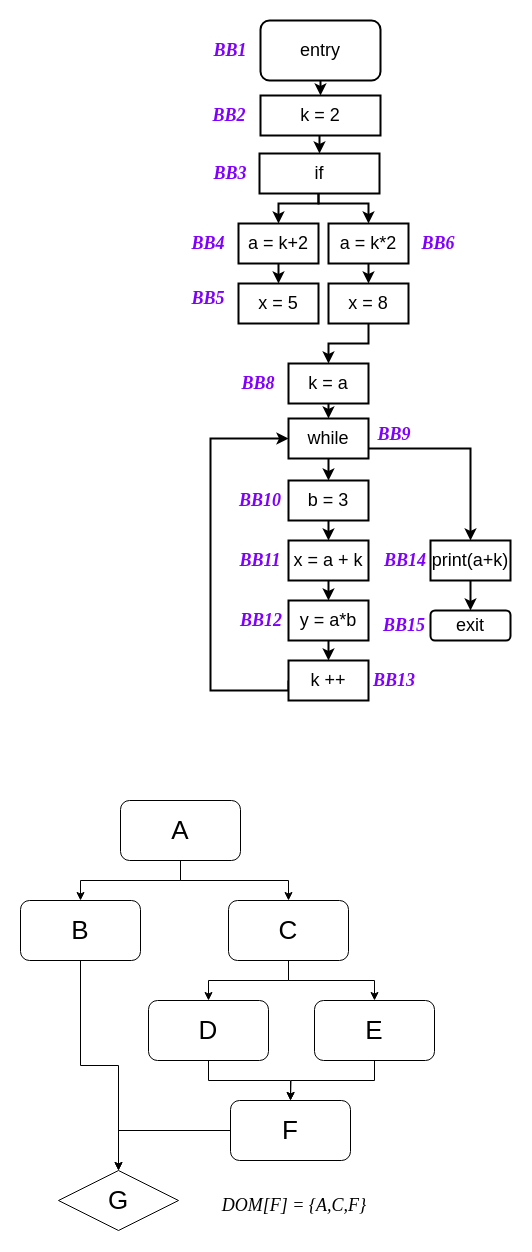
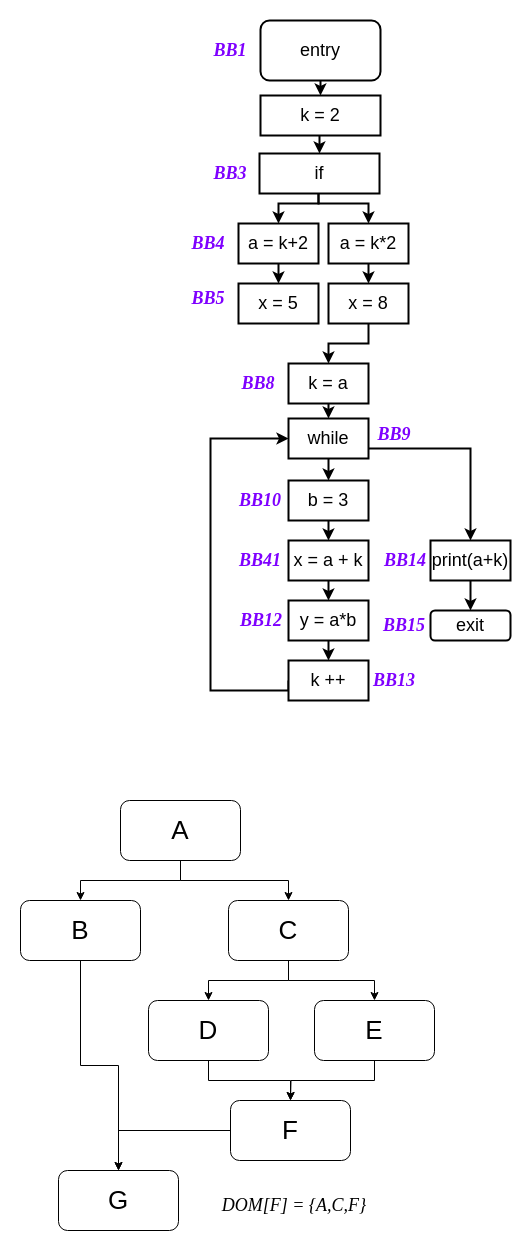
  <mxCell id="0" />
  <mxCell id="1" parent="0" />
  <mxCell id="2" style="edgeStyle=orthogonalEdgeStyle;rounded=0;orthogonalLoop=1;jettySize=auto;html=1;exitX=0.5;exitY=1;exitDx=0;exitDy=0;entryX=0.5;entryY=0;entryDx=0;entryDy=0;spacing=2;fontSize=18;align=center;strokeWidth=2;" edge="1" parent="1" source="3" target="25"><mxGeometry relative="1" as="geometry" /></mxCell>
  <mxCell id="3" value="entry" style="rounded=1;whiteSpace=wrap;html=1;strokeWidth=2;fontSize=18;spacing=2;align=center;" vertex="1" parent="1"><mxGeometry x="260" y="20" width="120" height="60" as="geometry" /></mxCell>
  <mxCell id="4" value="exit" style="rounded=1;whiteSpace=wrap;html=1;strokeWidth=2;fontSize=18;spacing=2;align=center;" vertex="1" parent="1"><mxGeometry x="430" y="610" width="80" height="30" as="geometry" /></mxCell>
  <mxCell id="5" style="edgeStyle=orthogonalEdgeStyle;rounded=0;orthogonalLoop=1;jettySize=auto;html=1;exitX=0.5;exitY=1;exitDx=0;exitDy=0;entryX=0.5;entryY=0;entryDx=0;entryDy=0;strokeWidth=2;fontSize=18;spacing=2;align=center;" edge="1" parent="1" source="7" target="12"><mxGeometry relative="1" as="geometry"><Array as="points"><mxPoint x="318" y="203" /><mxPoint x="278" y="203" /></Array></mxGeometry></mxCell>
  <mxCell id="6" style="edgeStyle=orthogonalEdgeStyle;rounded=0;orthogonalLoop=1;jettySize=auto;html=1;exitX=0.5;exitY=1;exitDx=0;exitDy=0;entryX=0.5;entryY=0;entryDx=0;entryDy=0;strokeWidth=2;fontSize=18;spacing=2;align=center;" edge="1" parent="1" source="7" target="9"><mxGeometry relative="1" as="geometry"><Array as="points"><mxPoint x="318" y="203" /><mxPoint x="368" y="203" /></Array></mxGeometry></mxCell>
  <mxCell id="7" value="if" style="rounded=0;whiteSpace=wrap;html=1;strokeWidth=2;fontSize=18;spacing=2;align=center;" vertex="1" parent="1"><mxGeometry x="259" y="153" width="120" height="40" as="geometry" /></mxCell>
  <mxCell id="8" style="edgeStyle=orthogonalEdgeStyle;rounded=0;orthogonalLoop=1;jettySize=auto;html=1;exitX=0.5;exitY=1;exitDx=0;exitDy=0;entryX=0.5;entryY=0;entryDx=0;entryDy=0;strokeWidth=2;fontSize=18;spacing=2;align=center;" edge="1" parent="1" source="9" target="14"><mxGeometry relative="1" as="geometry" /></mxCell>
  <mxCell id="9" value="a = k*2" style="rounded=0;whiteSpace=wrap;html=1;strokeWidth=2;fontSize=18;spacing=2;align=center;" vertex="1" parent="1"><mxGeometry x="328" y="223" width="80" height="40" as="geometry" /></mxCell>
  <mxCell id="10" value="x = 5" style="rounded=0;whiteSpace=wrap;html=1;strokeWidth=2;fontSize=18;spacing=2;align=center;" vertex="1" parent="1"><mxGeometry x="238" y="283" width="80" height="40" as="geometry" /></mxCell>
  <mxCell id="11" style="edgeStyle=orthogonalEdgeStyle;rounded=0;orthogonalLoop=1;jettySize=auto;html=1;exitX=0.5;exitY=1;exitDx=0;exitDy=0;entryX=0.5;entryY=0;entryDx=0;entryDy=0;strokeWidth=2;fontSize=18;spacing=2;align=center;" edge="1" parent="1" source="12" target="10"><mxGeometry relative="1" as="geometry" /></mxCell>
  <mxCell id="12" value="a = k+2" style="rounded=0;whiteSpace=wrap;html=1;strokeWidth=2;fontSize=18;spacing=2;align=center;" vertex="1" parent="1"><mxGeometry x="238" y="223" width="80" height="40" as="geometry" /></mxCell>
  <mxCell id="13" style="edgeStyle=orthogonalEdgeStyle;rounded=0;orthogonalLoop=1;jettySize=auto;html=1;exitX=0.5;exitY=1;exitDx=0;exitDy=0;entryX=0.5;entryY=0;entryDx=0;entryDy=0;strokeWidth=2;fontSize=18;spacing=2;align=center;" edge="1" parent="1" source="14" target="16"><mxGeometry relative="1" as="geometry" /></mxCell>
  <mxCell id="14" value="x = 8" style="rounded=0;whiteSpace=wrap;html=1;strokeWidth=2;fontSize=18;spacing=2;align=center;" vertex="1" parent="1"><mxGeometry x="328" y="283" width="80" height="40" as="geometry" /></mxCell>
  <mxCell id="15" style="edgeStyle=orthogonalEdgeStyle;rounded=0;orthogonalLoop=1;jettySize=auto;html=1;exitX=0.5;exitY=1;exitDx=0;exitDy=0;entryX=0.5;entryY=0;entryDx=0;entryDy=0;spacing=2;fontSize=18;align=center;strokeWidth=2;" edge="1" parent="1" source="16" target="28"><mxGeometry relative="1" as="geometry" /></mxCell>
  <mxCell id="16" value="k = a" style="rounded=0;whiteSpace=wrap;html=1;strokeWidth=2;fontSize=18;spacing=2;align=center;" vertex="1" parent="1"><mxGeometry x="288" y="363" width="80" height="40" as="geometry" /></mxCell>
  <mxCell id="17" style="edgeStyle=orthogonalEdgeStyle;rounded=0;orthogonalLoop=1;jettySize=auto;html=1;exitX=0.5;exitY=1;exitDx=0;exitDy=0;strokeWidth=2;fontSize=18;spacing=2;align=center;" edge="1" parent="1" source="14" target="14"><mxGeometry relative="1" as="geometry" /></mxCell>
- <mxCell id="18" value="&lt;b style=&quot;font-size: 18px;&quot;&gt;&lt;font face=&quot;Garamond&quot; style=&quot;font-size: 18px;&quot;&gt;&lt;i style=&quot;font-size: 18px;&quot;&gt;BB2&lt;/i&gt;&lt;/font&gt;&lt;/b&gt;" style="text;html=1;align=center;verticalAlign=middle;whiteSpace=wrap;rounded=0;fontColor=#7F00FF;spacing=2;fontSize=18;strokeWidth=2;" vertex="1" parent="1"><mxGeometry x="199" y="100" width="60" height="30" as="geometry" /></mxCell>
  <mxCell id="19" value="&lt;b style=&quot;font-size: 18px;&quot;&gt;&lt;font face=&quot;Garamond&quot; style=&quot;font-size: 18px;&quot;&gt;&lt;i style=&quot;font-size: 18px;&quot;&gt;BB3&lt;/i&gt;&lt;/font&gt;&lt;/b&gt;" style="text;html=1;align=center;verticalAlign=middle;whiteSpace=wrap;rounded=0;fontColor=#7F00FF;spacing=2;fontSize=18;strokeWidth=2;" vertex="1" parent="1"><mxGeometry x="200" y="158" width="60" height="30" as="geometry" /></mxCell>
  <mxCell id="20" value="&lt;b style=&quot;font-size: 18px;&quot;&gt;&lt;font face=&quot;Garamond&quot; style=&quot;font-size: 18px;&quot;&gt;&lt;i style=&quot;font-size: 18px;&quot;&gt;BB1&lt;/i&gt;&lt;/font&gt;&lt;/b&gt;" style="text;html=1;align=center;verticalAlign=middle;whiteSpace=wrap;rounded=0;fontColor=#7F00FF;spacing=2;fontSize=18;strokeWidth=2;" vertex="1" parent="1"><mxGeometry x="200" y="35" width="60" height="30" as="geometry" /></mxCell>
  <mxCell id="21" value="&lt;b style=&quot;font-size: 18px;&quot;&gt;&lt;font face=&quot;Garamond&quot; style=&quot;font-size: 18px;&quot;&gt;&lt;i style=&quot;font-size: 18px;&quot;&gt;BB4&lt;/i&gt;&lt;/font&gt;&lt;/b&gt;" style="text;html=1;align=center;verticalAlign=middle;whiteSpace=wrap;rounded=0;fontColor=#7F00FF;spacing=2;fontSize=18;strokeWidth=2;" vertex="1" parent="1"><mxGeometry x="178" y="228" width="60" height="30" as="geometry" /></mxCell>
  <mxCell id="22" value="&lt;b style=&quot;font-size: 18px;&quot;&gt;&lt;font face=&quot;Garamond&quot; style=&quot;font-size: 18px;&quot;&gt;&lt;i style=&quot;font-size: 18px;&quot;&gt;BB5&lt;/i&gt;&lt;/font&gt;&lt;/b&gt;" style="text;html=1;align=center;verticalAlign=middle;whiteSpace=wrap;rounded=0;fontColor=#7F00FF;spacing=2;fontSize=18;strokeWidth=2;" vertex="1" parent="1"><mxGeometry x="178" y="283" width="60" height="30" as="geometry" /></mxCell>
  <mxCell id="23" value="&lt;b style=&quot;font-size: 18px;&quot;&gt;&lt;font face=&quot;Garamond&quot; style=&quot;font-size: 18px;&quot;&gt;&lt;i style=&quot;font-size: 18px;&quot;&gt;BB13&lt;/i&gt;&lt;/font&gt;&lt;/b&gt;" style="text;html=1;align=center;verticalAlign=middle;whiteSpace=wrap;rounded=0;fontColor=#7F00FF;spacing=2;fontSize=18;strokeWidth=2;" vertex="1" parent="1"><mxGeometry x="364" y="665" width="60" height="30" as="geometry" /></mxCell>
  <mxCell id="24" style="edgeStyle=orthogonalEdgeStyle;rounded=0;orthogonalLoop=1;jettySize=auto;html=1;exitX=0.5;exitY=1;exitDx=0;exitDy=0;entryX=0.5;entryY=0;entryDx=0;entryDy=0;spacing=2;fontSize=18;align=center;strokeWidth=2;" edge="1" parent="1" source="25" target="7"><mxGeometry relative="1" as="geometry" /></mxCell>
  <mxCell id="25" value="k = 2" style="rounded=0;whiteSpace=wrap;html=1;strokeWidth=2;fontSize=18;spacing=2;align=center;" vertex="1" parent="1"><mxGeometry x="260" y="95" width="120" height="40" as="geometry" /></mxCell>
  <mxCell id="26" style="edgeStyle=orthogonalEdgeStyle;rounded=0;orthogonalLoop=1;jettySize=auto;html=1;exitX=1;exitY=0.75;exitDx=0;exitDy=0;entryX=0.5;entryY=0;entryDx=0;entryDy=0;spacing=2;fontSize=18;align=center;strokeWidth=2;" edge="1" parent="1" source="28" target="34"><mxGeometry relative="1" as="geometry" /></mxCell>
  <mxCell id="27" style="edgeStyle=orthogonalEdgeStyle;rounded=0;orthogonalLoop=1;jettySize=auto;html=1;exitX=0.5;exitY=1;exitDx=0;exitDy=0;entryX=0.5;entryY=0;entryDx=0;entryDy=0;spacing=2;fontSize=18;align=center;strokeWidth=2;" edge="1" parent="1" source="28" target="30"><mxGeometry relative="1" as="geometry" /></mxCell>
  <mxCell id="28" value="while" style="rounded=0;whiteSpace=wrap;html=1;strokeWidth=2;fontSize=18;spacing=2;align=center;" vertex="1" parent="1"><mxGeometry x="288" y="418" width="80" height="40" as="geometry" /></mxCell>
  <mxCell id="29" style="edgeStyle=orthogonalEdgeStyle;rounded=0;orthogonalLoop=1;jettySize=auto;html=1;exitX=0.5;exitY=1;exitDx=0;exitDy=0;entryX=0.5;entryY=0;entryDx=0;entryDy=0;spacing=2;fontSize=18;align=center;strokeWidth=2;" edge="1" parent="1" source="30" target="32"><mxGeometry relative="1" as="geometry" /></mxCell>
  <mxCell id="30" value="b = 3" style="rounded=0;whiteSpace=wrap;html=1;strokeWidth=2;fontSize=18;spacing=2;align=center;" vertex="1" parent="1"><mxGeometry x="288" y="480" width="80" height="40" as="geometry" /></mxCell>
  <mxCell id="31" style="edgeStyle=orthogonalEdgeStyle;rounded=0;orthogonalLoop=1;jettySize=auto;html=1;exitX=0.5;exitY=1;exitDx=0;exitDy=0;entryX=0.5;entryY=0;entryDx=0;entryDy=0;spacing=2;fontSize=18;align=center;strokeWidth=2;" edge="1" parent="1" source="32" target="38"><mxGeometry relative="1" as="geometry" /></mxCell>
  <mxCell id="32" value="x = a + k" style="rounded=0;whiteSpace=wrap;html=1;strokeWidth=2;fontSize=18;spacing=2;align=center;" vertex="1" parent="1"><mxGeometry x="288" y="540" width="80" height="40" as="geometry" /></mxCell>
  <mxCell id="33" style="edgeStyle=orthogonalEdgeStyle;rounded=0;orthogonalLoop=1;jettySize=auto;html=1;exitX=0.5;exitY=1;exitDx=0;exitDy=0;entryX=0.5;entryY=0;entryDx=0;entryDy=0;spacing=2;fontSize=18;align=center;strokeWidth=2;" edge="1" parent="1" source="34" target="4"><mxGeometry relative="1" as="geometry" /></mxCell>
  <mxCell id="34" value="print(a+k)" style="rounded=0;whiteSpace=wrap;html=1;strokeWidth=2;fontSize=18;spacing=2;align=center;" vertex="1" parent="1"><mxGeometry x="430" y="540" width="80" height="40" as="geometry" /></mxCell>
  <mxCell id="35" style="edgeStyle=orthogonalEdgeStyle;rounded=0;orthogonalLoop=1;jettySize=auto;html=1;exitX=0;exitY=0.5;exitDx=0;exitDy=0;entryX=0;entryY=0.5;entryDx=0;entryDy=0;spacing=2;fontSize=18;align=center;strokeWidth=2;" edge="1" parent="1" source="36" target="28"><mxGeometry relative="1" as="geometry"><Array as="points"><mxPoint x="288" y="690" /><mxPoint x="210" y="690" /><mxPoint x="210" y="438" /></Array></mxGeometry></mxCell>
  <mxCell id="36" value="k ++" style="rounded=0;whiteSpace=wrap;html=1;strokeWidth=2;fontSize=18;spacing=2;align=center;" vertex="1" parent="1"><mxGeometry x="288" y="660" width="80" height="40" as="geometry" /></mxCell>
  <mxCell id="37" style="edgeStyle=orthogonalEdgeStyle;rounded=0;orthogonalLoop=1;jettySize=auto;html=1;exitX=0.5;exitY=1;exitDx=0;exitDy=0;entryX=0.5;entryY=0;entryDx=0;entryDy=0;spacing=2;fontSize=18;align=center;strokeWidth=2;" edge="1" parent="1" source="38" target="36"><mxGeometry relative="1" as="geometry" /></mxCell>
  <mxCell id="38" value="y = a*b" style="rounded=0;whiteSpace=wrap;html=1;strokeWidth=2;fontSize=18;spacing=2;align=center;" vertex="1" parent="1"><mxGeometry x="288" y="600" width="80" height="40" as="geometry" /></mxCell>
- <mxCell id="39" value="&lt;b style=&quot;font-size: 18px;&quot;&gt;&lt;font face=&quot;Garamond&quot; style=&quot;font-size: 18px;&quot;&gt;&lt;i style=&quot;font-size: 18px;&quot;&gt;BB6&lt;/i&gt;&lt;/font&gt;&lt;/b&gt;" style="text;html=1;align=center;verticalAlign=middle;whiteSpace=wrap;rounded=0;fontColor=#7F00FF;spacing=2;fontSize=18;strokeWidth=2;" vertex="1" parent="1"><mxGeometry x="408" y="228" width="60" height="30" as="geometry" /></mxCell>
  <mxCell id="40" value="&lt;b style=&quot;font-size: 18px;&quot;&gt;&lt;font face=&quot;Garamond&quot; style=&quot;font-size: 18px;&quot;&gt;&lt;i style=&quot;font-size: 18px;&quot;&gt;BB8&lt;/i&gt;&lt;/font&gt;&lt;/b&gt;" style="text;html=1;align=center;verticalAlign=middle;whiteSpace=wrap;rounded=0;fontColor=#7F00FF;spacing=2;fontSize=18;strokeWidth=2;" vertex="1" parent="1"><mxGeometry x="228" y="368" width="60" height="30" as="geometry" /></mxCell>
  <mxCell id="41" value="&lt;font face=&quot;Garamond&quot; style=&quot;font-size: 18px;&quot;&gt;&lt;b style=&quot;font-size: 18px;&quot;&gt;&lt;i style=&quot;font-size: 18px;&quot;&gt;BB9&lt;/i&gt;&lt;/b&gt;&lt;/font&gt;" style="text;html=1;align=center;verticalAlign=middle;whiteSpace=wrap;rounded=0;fontColor=#7F00FF;spacing=2;fontSize=18;strokeWidth=2;" vertex="1" parent="1"><mxGeometry x="364" y="419" width="60" height="30" as="geometry" /></mxCell>
  <mxCell id="42" value="&lt;b style=&quot;font-size: 18px;&quot;&gt;&lt;font face=&quot;Garamond&quot; style=&quot;font-size: 18px;&quot;&gt;&lt;i style=&quot;font-size: 18px;&quot;&gt;BB10&lt;/i&gt;&lt;/font&gt;&lt;/b&gt;" style="text;html=1;align=center;verticalAlign=middle;whiteSpace=wrap;rounded=0;fontColor=#7F00FF;spacing=2;fontSize=18;strokeWidth=2;" vertex="1" parent="1"><mxGeometry x="230" y="485" width="60" height="30" as="geometry" /></mxCell>
- <mxCell id="43" value="&lt;b style=&quot;font-size: 18px;&quot;&gt;&lt;font face=&quot;Garamond&quot; style=&quot;font-size: 18px;&quot;&gt;&lt;i style=&quot;font-size: 18px;&quot;&gt;BB11&lt;/i&gt;&lt;/font&gt;&lt;/b&gt;" style="text;html=1;align=center;verticalAlign=middle;whiteSpace=wrap;rounded=0;fontColor=#7F00FF;spacing=2;fontSize=18;strokeWidth=2;" vertex="1" parent="1"><mxGeometry x="230" y="545" width="60" height="30" as="geometry" /></mxCell>
+ <mxCell id="43" value="&lt;b style=&quot;font-size: 18px;&quot;&gt;&lt;font face=&quot;Garamond&quot; style=&quot;font-size: 18px;&quot;&gt;&lt;i style=&quot;font-size: 18px;&quot;&gt;BB41&lt;/i&gt;&lt;/font&gt;&lt;/b&gt;" style="text;html=1;align=center;verticalAlign=middle;whiteSpace=wrap;rounded=0;fontColor=#7F00FF;spacing=2;fontSize=18;strokeWidth=2;" vertex="1" parent="1"><mxGeometry x="230" y="545" width="60" height="30" as="geometry" /></mxCell>
  <mxCell id="44" value="&lt;b style=&quot;font-size: 18px;&quot;&gt;&lt;font face=&quot;Garamond&quot; style=&quot;font-size: 18px;&quot;&gt;&lt;i style=&quot;font-size: 18px;&quot;&gt;BB12&lt;/i&gt;&lt;/font&gt;&lt;/b&gt;" style="text;html=1;align=center;verticalAlign=middle;whiteSpace=wrap;rounded=0;fontColor=#7F00FF;spacing=2;fontSize=18;strokeWidth=2;" vertex="1" parent="1"><mxGeometry x="231" y="605" width="60" height="30" as="geometry" /></mxCell>
  <mxCell id="45" value="&lt;b style=&quot;font-size: 18px;&quot;&gt;&lt;font face=&quot;Garamond&quot; style=&quot;font-size: 18px;&quot;&gt;&lt;i style=&quot;font-size: 18px;&quot;&gt;BB14&lt;/i&gt;&lt;/font&gt;&lt;/b&gt;" style="text;html=1;align=center;verticalAlign=middle;whiteSpace=wrap;rounded=0;fontColor=#7F00FF;spacing=2;fontSize=18;strokeWidth=2;" vertex="1" parent="1"><mxGeometry x="375" y="545" width="60" height="30" as="geometry" /></mxCell>
  <mxCell id="46" value="&lt;b style=&quot;font-size: 18px;&quot;&gt;&lt;font face=&quot;Garamond&quot; style=&quot;font-size: 18px;&quot;&gt;&lt;i style=&quot;font-size: 18px;&quot;&gt;BB15&lt;/i&gt;&lt;/font&gt;&lt;/b&gt;" style="text;html=1;align=center;verticalAlign=middle;whiteSpace=wrap;rounded=0;fontColor=#7F00FF;spacing=2;fontSize=18;strokeWidth=2;" vertex="1" parent="1"><mxGeometry x="374" y="610" width="60" height="30" as="geometry" /></mxCell>
  <mxCell id="47" style="edgeStyle=orthogonalEdgeStyle;rounded=0;orthogonalLoop=1;jettySize=auto;html=1;exitX=0.5;exitY=1;exitDx=0;exitDy=0;fontSize=26;" edge="1" parent="1" source="49" target="54"><mxGeometry relative="1" as="geometry" /></mxCell>
  <mxCell id="48" style="edgeStyle=orthogonalEdgeStyle;rounded=0;orthogonalLoop=1;jettySize=auto;html=1;exitX=0.5;exitY=1;exitDx=0;exitDy=0;fontSize=26;" edge="1" parent="1" source="49" target="52"><mxGeometry relative="1" as="geometry" /></mxCell>
  <mxCell id="49" value="A" style="rounded=1;whiteSpace=wrap;html=1;fontSize=26;" vertex="1" parent="1"><mxGeometry x="120" y="800" width="120" height="60" as="geometry" /></mxCell>
  <mxCell id="50" style="edgeStyle=orthogonalEdgeStyle;rounded=0;orthogonalLoop=1;jettySize=auto;html=1;exitX=0.5;exitY=1;exitDx=0;exitDy=0;fontSize=26;" edge="1" parent="1" source="52" target="58"><mxGeometry relative="1" as="geometry" /></mxCell>
  <mxCell id="51" style="edgeStyle=orthogonalEdgeStyle;rounded=0;orthogonalLoop=1;jettySize=auto;html=1;exitX=0.5;exitY=1;exitDx=0;exitDy=0;fontSize=26;" edge="1" parent="1" source="52" target="56"><mxGeometry relative="1" as="geometry" /></mxCell>
  <mxCell id="52" value="C" style="rounded=1;whiteSpace=wrap;html=1;fontSize=26;" vertex="1" parent="1"><mxGeometry x="228" y="900" width="120" height="60" as="geometry" /></mxCell>
  <mxCell id="53" style="edgeStyle=orthogonalEdgeStyle;rounded=0;orthogonalLoop=1;jettySize=auto;html=1;exitX=0.5;exitY=1;exitDx=0;exitDy=0;entryX=0.5;entryY=0;entryDx=0;entryDy=0;fontSize=26;" edge="1" parent="1" source="54" target="61"><mxGeometry relative="1" as="geometry" /></mxCell>
  <mxCell id="54" value="B" style="rounded=1;whiteSpace=wrap;html=1;fontSize=26;" vertex="1" parent="1"><mxGeometry x="20" y="900" width="120" height="60" as="geometry" /></mxCell>
  <mxCell id="55" style="edgeStyle=orthogonalEdgeStyle;rounded=0;orthogonalLoop=1;jettySize=auto;html=1;exitX=0.5;exitY=1;exitDx=0;exitDy=0;entryX=0.5;entryY=0;entryDx=0;entryDy=0;fontSize=26;" edge="1" parent="1" source="56" target="60"><mxGeometry relative="1" as="geometry" /></mxCell>
  <mxCell id="56" value="D" style="rounded=1;whiteSpace=wrap;html=1;fontSize=26;" vertex="1" parent="1"><mxGeometry x="148" y="1000" width="120" height="60" as="geometry" /></mxCell>
  <mxCell id="57" style="edgeStyle=orthogonalEdgeStyle;rounded=0;orthogonalLoop=1;jettySize=auto;html=1;exitX=0.5;exitY=1;exitDx=0;exitDy=0;fontSize=26;" edge="1" parent="1" source="58"><mxGeometry relative="1" as="geometry"><mxPoint x="290" y="1100" as="targetPoint" /></mxGeometry></mxCell>
  <mxCell id="58" value="E" style="rounded=1;whiteSpace=wrap;html=1;fontSize=26;" vertex="1" parent="1"><mxGeometry x="314" y="1000" width="120" height="60" as="geometry" /></mxCell>
  <mxCell id="59" style="edgeStyle=orthogonalEdgeStyle;rounded=0;orthogonalLoop=1;jettySize=auto;html=1;exitX=0;exitY=0.5;exitDx=0;exitDy=0;entryX=0.5;entryY=0;entryDx=0;entryDy=0;fontSize=26;" edge="1" parent="1" source="60" target="61"><mxGeometry relative="1" as="geometry" /></mxCell>
  <mxCell id="60" value="F" style="rounded=1;whiteSpace=wrap;html=1;fontSize=26;" vertex="1" parent="1"><mxGeometry x="230" y="1100" width="120" height="60" as="geometry" /></mxCell>
- <mxCell id="61" value="G" style="rhombus;whiteSpace=wrap;html=1;fontSize=26;" vertex="1" parent="1"><mxGeometry x="58" y="1170" width="120" height="60" as="geometry" /></mxCell>
+ <mxCell id="61" value="G" style="rounded=1;whiteSpace=wrap;html=1;fontSize=26;" vertex="1" parent="1"><mxGeometry x="58" y="1170" width="120" height="60" as="geometry" /></mxCell>
  <mxCell id="62" value="&lt;font style=&quot;font-size: 18px;&quot;&gt;DOM[F] = {A,C,F}&lt;br style=&quot;font-size: 18px;&quot;&gt;&lt;/font&gt;" style="text;html=1;align=center;verticalAlign=middle;whiteSpace=wrap;rounded=0;fontFamily=Times New Roman;fontSize=18;fontStyle=2" vertex="1" parent="1"><mxGeometry x="208" y="1190" width="172" height="30" as="geometry" /></mxCell>
